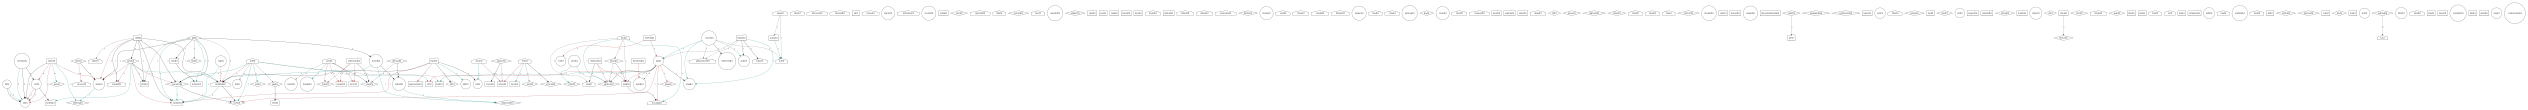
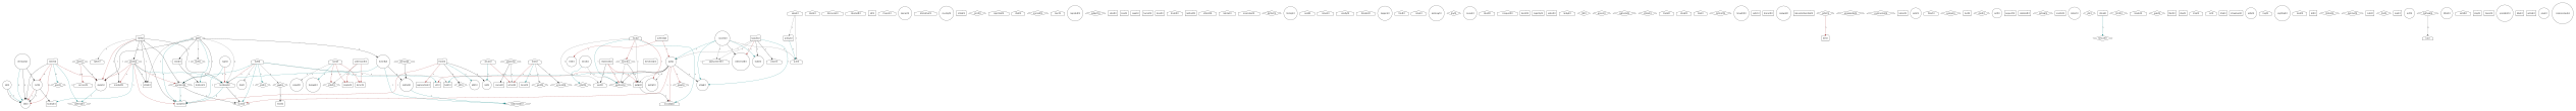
  digraph {
    fontname="Fira Sans"
    node [fontname="Fira Sans" shape=folder]
    edge [color=black fontname="Fira Sans"]
    n1 [label="dichotomy(1)"]
    n2 [label="claim(1)" shape=house]
    n3 [label="discourse(1)" shape=house]
    n4 [label="gulf(3)" shape=house]
    n5 [label="way(4)" shape=diamond]
    n6 [label="com(1)" shape=diamond]
    n7 [label="precision(2)" shape=diamond]
    n8 [label="bombing(4)" shape=house]
    n9 [label="trw(1)" shape=circle]
    n10 [label="bmd(1)"]
    n11 [label="set(1)"]
    n12 [label="norm(1)" shape=diamond]
    n13 [label="time(1)"]
    n14 [label="blanket(4)"]
    n15 [label="standard(1)" shape=house]
    n16 [label="judge(1)"]
    n17 [label="morality(3)" shape=house]
    n18 [label="agree(1)" shape=house]
    n19 [label="policy(2)"]
    n20 [label="put(1)" shape=house]
    n21 [label="oil(1)"]
    n22 [label="chance(1)" shape=house]
    n23 [label="keener(1)" shape=circle]
    n24 [label="alternative(1)" shape=house]
    n25 [label="case(2)" shape=house]
    n26 [label="damage(1)" shape=circle]
    n27 [label="aimed(1)" shape=circle]
    n28 [label="order(1)" shape=diamond]
    n29 [label="terror(1)"]
    n30 [label="inspire(1)"]
-   n31 [label="cause(1)" shape=diamond]
    n32 [label="country(1)" shape=circle]
    n33 [label="killing(1)"]
    n34 [label="resist(1)" shape=diamond]
    n35 [label="reporting(1)" shape=house]
    n36 [label="died(1)" shape=house]
    n37 [label="macneil(1)" shape=diamond]
    n38 [label="hour(1)" shape=house]
    n39 [label="reported(1)" shape=circle]
    n40 [label="subject(1)" shape=diamond]
    n41 [label="regret(2)"]
    n42 [label="won(1)" shape=diamond]
    n43 [label="fact(3)" shape=circle]
    n44 [label="kill(1)" shape=circle]
    n45 [label="make(3)" shape=circle]
    n46 [label="suffering(1)" shape=diamond]
    n47 [label="trading(1)"]
    n48 [label="voted(1)"]
    n49 [label="love(1)"]
    n50 [label="look(1)" shape=diamond]
    n51 [label="success(1)" shape=house]
    n52 [label="right(2)"]
    n53 [label="spite(1)" shape=house]
    n54 [label="point(2)" shape=diamond]
    n55 [label="resulted(1)" shape=house]
    n56 [label="stink(1)"]
    n57 [label="news(2)"]
    n58 [label="hurrah(1)"]
    n59 [label="dead(1)"]
    n60 [label="doubt(1)" shape=house]
    n61 [label="timor(3)" shape=circle]
    n62 [label="relief(1)" shape=diamond]
    n63 [label="position(3)" shape=diamond]
    n64 [label="method(1)"]
    n65 [label="atheist(2)" shape=house]
    n66 [label="regime(1)" shape=house]
    n67 [label="give(2)" shape=house]
    n68 [label="account(1)" shape=diamond]
    n69 [label="forum(1)"]
    n70 [label="word(1)" shape=diamond]
    n71 [label="action(2)"]
    n72 [label="guarantee(1)" shape=house]
    n73 [label="bother(1)" shape=diamond]
    n74 [label="history(1)" shape=circle]
    n75 [label="bunk(2)" shape=house]
    n76 [label="relativism(2)"]
    n77 [label="past(1)" shape=house]
    n78 [label="comes(1)" shape=house]
    n79 [label="kuwait(2)"]
    n80 [label="intervened(1)" shape=circle]
    n81 [label="appeasement(1)" shape=house]
    n82 [label="war(6)" shape=circle]
    n83 [label="argue(1)" shape=house]
    n84 [label="allow(1)" shape=circle]
    n85 [label="hadn(1)" shape=circle]
    n86 [label="justify(1)" shape=circle]
    n87 [label="keep(2)" shape=diamond]
    n88 [label="end(3)" shape=house]
    n89 [label="means(1)" shape=diamond]
    n90 [label="penalty(1)" shape=house]
    n91 [label="suffered(2)"]
    n92 [label="rest(1)" shape=circle]
    n93 [label="dresden(1)" shape=house]
    n94 [label="hussein(1)" shape=circle]
    n95 [label="ok(2)" shape=circle]
    n96 [label="happen(1)" shape=circle]
    n97 [label="tried(1)" shape=house]
    n98 [label="come(1)" shape=house]
    n99 [label="germany(1)" shape=circle]
    n100 [label="day(1)" shape=diamond]
    n101 [label="reason(1)" shape=circle]
    n102 [label="stand(1)" shape=house]
    n103 [label="conquest(1)" shape=house]
    n104 [label="death(1)"]
    n105 [label="majority(1)"]
    n106 [label="ended(1)"]
    n107 [label="nsdap(1)" shape=house]
    n108 [label="hit(1)" shape=diamond]
    n109 [label="peace(1)" shape=diamond]
    n110 [label="understand(1)"]
    n111 [label="advocate(1)" shape=diamond]
    n112 [label="status(1)" shape=diamond]
    n113 [label="ww(4)" shape=diamond]
    n114 [label="turned(2)" shape=circle]
    n115 [label="know(1)"]
    n116 [label="lost(1)" shape=diamond]
    n117 [label="bothers(1)"]
    n118 [label="matter(2)" shape=circle]
    n119 [label="condemned(1)" shape=diamond]
    n120 [label="trade(1)" shape=house]
    n121 [label="christian(2)" shape=circle]
    n122 [label="stang(1)" shape=house]
    n123 [label="bias(1)" shape=house]
    n124 [label="think(1)"]
    n125 [label="glib(1)" shape=circle]
    n126 [label="explanation(1)"]
    n127 [label="bit(1)" shape=diamond]
    n128 [label="nik(1)" shape=circle]
    n129 [label="destruct(1)" shape=diamond]
    n130 [label="brought(1)" shape=circle]
    n131 [label="suits(1)"]
    n132 [label="discard(1)"]
    n133 [label="renewal(1)" shape=circle]
    n134 [label="anyone(2)" shape=diamond]
    n135 [label="course(1)"]
    n136 [label="misunderstanding(1)"]
    n137 [label="suffer(1)" shape=diamond]
    n138 [label="die(1)"]
    n139 [label="propaganda(1)" shape=diamond]
    n140 [label="communism(1)" shape=diamond]
    n141 [label="nation(1)"]
    n142 [label="vote(1)" shape=circle]
    n143 [label="iraqi(1)" shape=circle]
    n144 [label="thing(1)" shape=house]
    n145 [label="europe(1)" shape=diamond]
    n146 [label="fool(1)"]
    n147 [label="door(1)" shape=diamond]
    n148 [label="german(2)" shape=diamond]
    n149 [label="self(1)" shape=circle]
    n150 [label="support(1)"]
    n151 [label="relativist(1)"]
    n152 [label="rodney(1)" shape=diamond]
    n153 [label="mantis(1)"]
    n154 [label="lehrer(1)" shape=circle]
    n155 [label="uk(1)" shape=diamond]
    n156 [label="china(2)"]
    n157 [label="torture(1)" shape=diamond]
    n158 [label="christ(1)" shape=diamond]
    n159 [label="invade(1)" shape=house]
    n160 [label="puke(1)" shape=diamond]
    n161 [label="tibet(1)"]
    n162 [label="idea(1)"]
    n163 [label="king(1)" shape=house]
    n164 [label="isn(1)" shape=house]
    n165 [label="btw(1)"]
    n166 [label="strawman(2)"]
    n167 [label="write(1)" shape=circle]
    n168 [label="iraq(1)" shape=house]
    n169 [label="anything(1)" shape=circle]
    n170 [label="head(1)" shape=house]
    n171 [label="tell(1)"]
    n172 [label="clinton(2)" shape=diamond]
    n173 [label="hammer(1)" shape=diamond]
    n174 [label="rush(1)"]
    n175 [label="fine(1)" shape=diamond]
    n176 [label="ivan(1)"]
    n177 [label="sort(1)" shape=circle]
    n178 [label="mathew(3)" shape=diamond]
    n179 [label="co(1)" shape=house]
    n180 [label="hitler(1)" shape=circle]
    n181 [label="jesus(3)" shape=house]
    n182 [label="world(3)" shape=house]
    n183 [label="stop(1)"]
    n184 [label="doesn(1)"]
    n185 [label="president(1)" shape=circle]
    n186 [label="bike(1)"]
    n187 [label="writes(1)"]
    n188 [label="june(1)" shape=circle]
    n189 [label="congressman(4)" shape=circle]
    n4 -> n5 [color=gray40 label=1]
    n4 -> n6 [color=teal label=1]
    n4 -> n7 [color=teal label=1]
    n4 -> n8 [color=brown label=1]
    n4 -> n9 [color=gray40 label=1]
    n4 -> n10 [color=gray40 label=1]
    n4 -> n11 [color=teal label=1]
    n4 -> n12 [color=teal label=1]
    n5 -> n13 [label=1]
    n7 -> n12 [label=1]
    n7 -> n14 [color=teal label=1]
    n8 -> n12 [label=1]
    n8 -> n14 [color=teal label=2]
    n16 -> n17 [label=1]
    n18 -> n19 [color=gray40 label=1]
    n18 -> n20 [color=gray40 label=1]
    n19 -> n20 [color=teal label=1]
    n25 -> n26 [color=teal label=1]
    n25 -> n27 [color=gray40 label=1]
    n25 -> n28 [color=brown label=1]
    n25 -> n29 [color=brown label=1]
    n25 -> n30 [color=brown label=1]
-   n25 -> n31 [label=1]
    n41 -> n42 [color=teal label=2]
    n41 -> n43 [color=brown label=3]
    n41 -> n44 [label=2]
    n41 -> n44 [color=brown label=2]
    n41 -> n45 [color=brown label=2]
    n41 -> n46 [color=teal label=2]
    n43 -> n44 [label=1]
    n43 -> n44 [color=brown label=1]
    n43 -> n47 [label=1]
    n45 -> n46 [color=teal label=1]
    n50 -> n45 [label=1]
    n50 -> n51 [color=brown label=1]
    n52 -> n7 [label=1]
    n52 -> n8 [label=1]
    n52 -> n14 [label=1]
    n52 -> n45 [color=brown label=1]
    n52 -> n53 [color=gray40 label=1]
    n52 -> n54 [label=1]
    n52 -> n55 [label=1]
    n52 -> n56 [label=1]
    n54 -> n7 [color=brown label=1]
    n54 -> n8 [color=teal label=1]
    n54 -> n14 [color=brown label=1]
    n54 -> n45 [color=brown label=1]
    n54 -> n47 [color=teal label=1]
    n54 -> n55 [color=brown label=1]
    n54 -> n56 [label=1]
    n61 -> n62 [color=teal label=1]
    n61 -> n63 [color=gray40 label=1]
    n67 -> n68 [label=1]
    n67 -> n69 [color=teal label=1]
    n67 -> n70 [color=gray40 label=1]
    n67 -> n71 [color=brown label=1]
    n76 -> n16 [color=brown label=1]
    n76 -> n63 [color=brown label=1]
    n76 -> n77 [label=1]
+   n79 -> n80 [color=brown label=1]
    n79 -> n81 [color=gray40 label=1]
    n79 -> n82 [color=gray40 label=1]
    n79 -> n83 [label=1]
    n79 -> n84 [color=teal label=1]
    n79 -> n85 [label=1]
    n82 -> n10 [color=teal label=1]
    n82 -> n11 [color=brown label=1]
    n82 -> n12 [color=brown label=1]
    n82 -> n16 [color=gray40 label=1]
    n82 -> n17 [color=brown label=1]
    n82 -> n63 [label=1]
    n82 -> n84 [label=1]
    n82 -> n86 [color=gray40 label=1]
    n82 -> n87 [color=brown label=1]
    n88 -> n16 [color=gray40 label=1]
    n88 -> n17 [color=teal label=1]
    n88 -> n63 [color=teal label=1]
    n88 -> n77 [color=gray40 label=1]
-   n1 -> n86 [color=brown label=1]
+   n88 -> n86 [color=brown label=1]
    n88 -> n89 [color=brown label=1]
    n89 -> n16 [label=1]
    n89 -> n63 [color=gray40 label=1]
    n91 -> n82 [color=brown label=1]
    n91 -> n92 [color=brown label=1]
    n94 -> n20 [color=gray40 label=1]
    n94 -> n80 [label=1]
    n94 -> n81 [color=gray40 label=1]
    n94 -> n82 [color=teal label=1]
    n94 -> n84 [color=teal label=1]
    n94 -> n85 [color=teal label=1]
    n95 -> n44 [color=teal label=1]
    n95 -> n44 [label=1]
    n110 -> n28 [color=gray40 label=1]
    n110 -> n29 [color=brown label=1]
    n110 -> n30 [color=brown label=1]
-   n110 -> n31 [label=1]
    n113 -> n7 [label=1]
    n113 -> n8 [color=gray40 label=2]
    n113 -> n14 [color=teal label=1]
    n113 -> n45 [label=1]
    n113 -> n56 [color=gray40 label=1]
    n113 -> n114 [label=1]
    n113 -> n115 [label=1]
    n113 -> n116 [color=gray40 label=1]
    n113 -> n117 [color=teal label=1]
    n114 -> n8 [color=teal label=1]
    n114 -> n118 [label=1]
    n114 -> n119 [color=teal label=1]
    n115 -> n117 [label=1]
    n118 -> n119 [color=teal label=1]
    n121 -> n43 [label=1]
    n121 -> n44 [color=teal label=2]
    n121 -> n44 [label=2]
-   n124 -> n8 [label=1]
    n124 -> n14 [color=brown label=1]
    n124 -> n125 [color=teal label=1]
    n124 -> n126 [color=brown label=1]
    n124 -> n127 [label=1]
    n124 -> n128 [label=1]
    n134 -> n71 [color=gray40 label=1]
    n134 -> n135 [label=1]
    n137 -> n138 [color=brown label=1]
    n143 -> n8 [color=brown label=1]
    n143 -> n14 [color=teal label=1]
-   n148 -> n31 [color=gray40 label=1]
    n148 -> n118 [label=1]
    n156 -> n157 [color=teal label=1]
    n178 -> n179 [color=gray40 label=2]
    n181 -> n71 [color=brown label=2]
    n181 -> n128 [color=teal label=1]
  }
